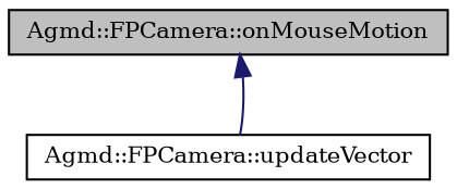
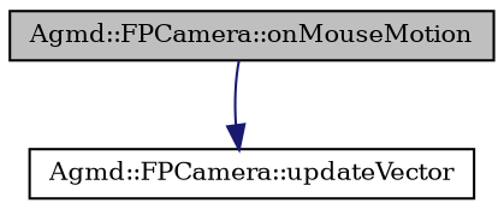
  digraph {
    rankdir=TB
    fontname="DejaVu Serif"
    node [color=black fontname="DejaVu Serif" fontsize=10 shape=record style=filled]
    n1 [fillcolor=grey75 fontcolor=black height=0.2 label="Agmd::FPCamera::onMouseMotion" width=0.4]
    n2 [fillcolor=white height=0.2 label="Agmd::FPCamera::updateVector" width=0.4]
-   n2 -> n1 [color=midnightblue fontname="DejaVu Serif" fontsize=10 labelfontname=Helvetica labelfontsize=10 style=solid]
+   n1 -> n2 [color=midnightblue fontname="DejaVu Serif" fontsize=10 labelfontname=Helvetica labelfontsize=10 style=solid]
  }
